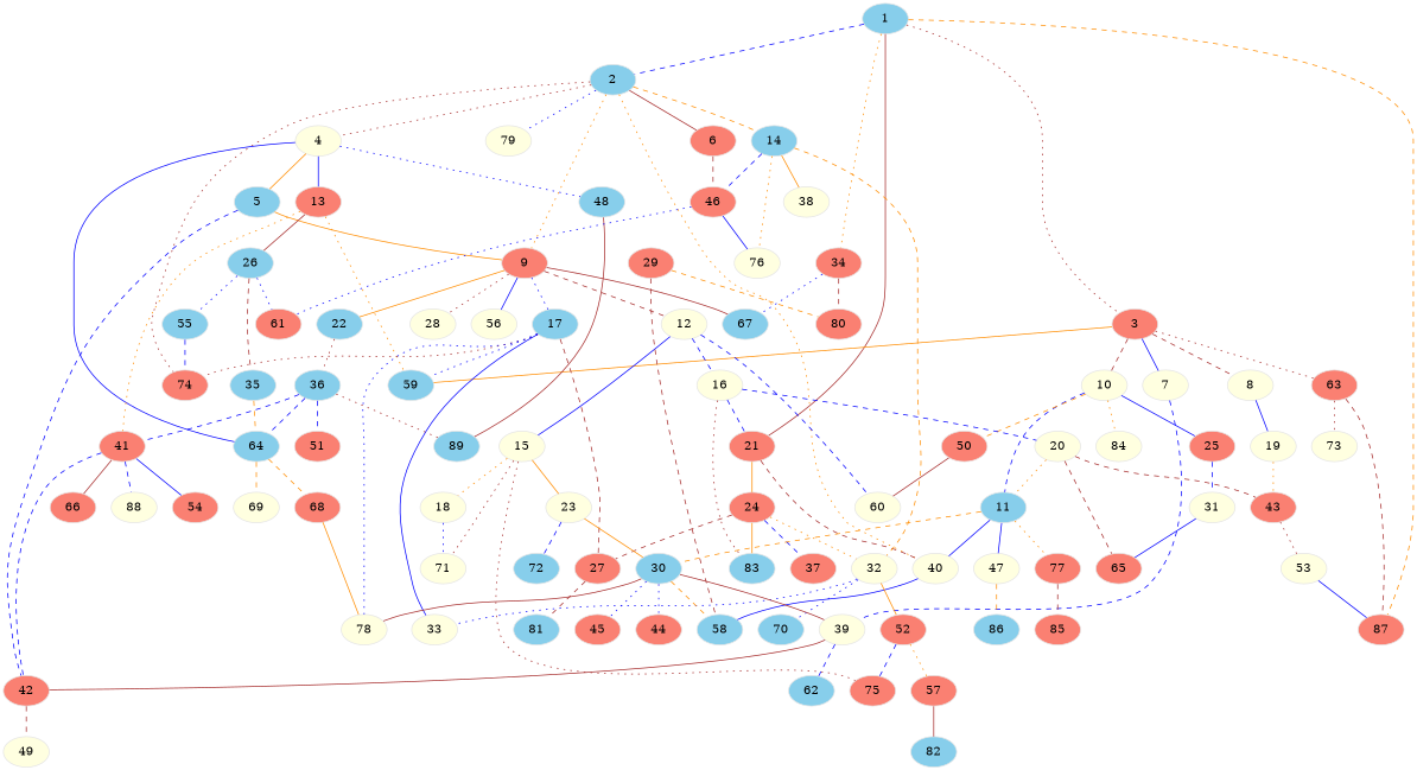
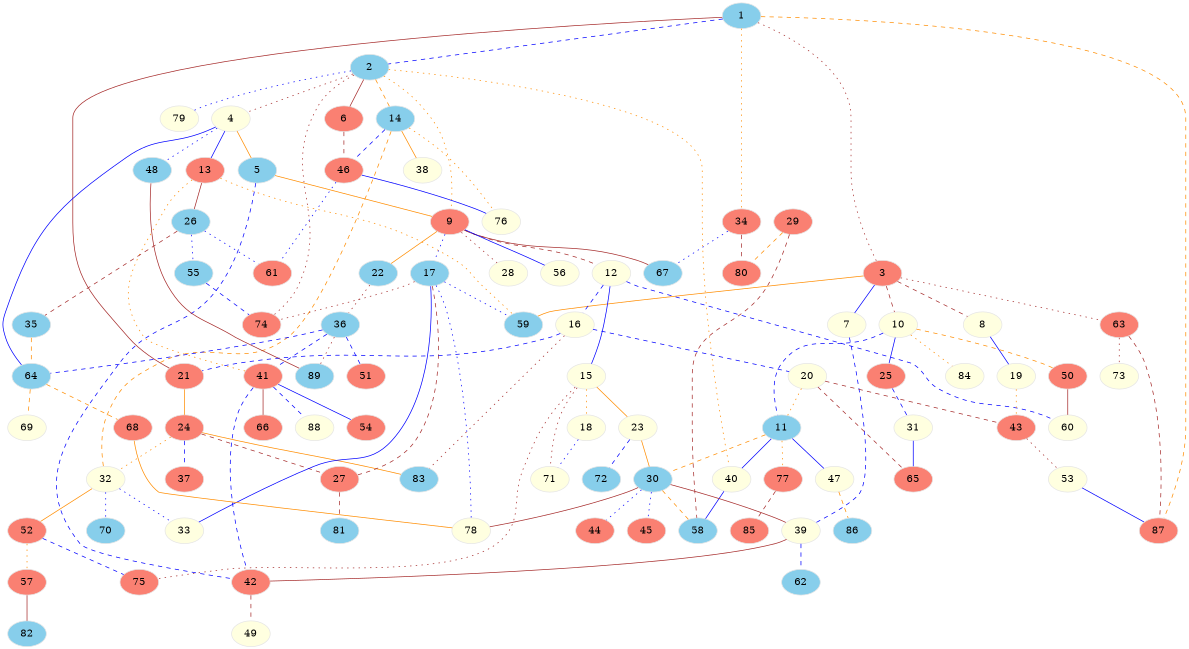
  graph {
    fontname="DejaVu Serif"
    node [color=gray90 fillcolor=salmon fontname="DejaVu Serif" style=filled]
    edge [color=blue fontname="DejaVu Serif" style=dashed]
    1 [fillcolor=skyblue]
    2 [fillcolor=skyblue]
    3
    21
    34
    87
    4 [fillcolor=lightyellow]
    6
    9
    14 [fillcolor=skyblue]
    40 [fillcolor=lightyellow]
    74
    79 [fillcolor=lightyellow]
    7 [fillcolor=lightyellow]
    8 [fillcolor=lightyellow]
    10 [fillcolor=lightyellow]
    59 [fillcolor=skyblue]
    63
    24
    67 [fillcolor=skyblue]
    80
    5 [fillcolor=skyblue]
    13
    48 [fillcolor=skyblue]
    64 [fillcolor=skyblue]
    46
    12 [fillcolor=lightyellow]
    17 [fillcolor=skyblue]
    22 [fillcolor=skyblue]
    28 [fillcolor=lightyellow]
    56 [fillcolor=lightyellow]
    32 [fillcolor=lightyellow]
    38 [fillcolor=lightyellow]
    76 [fillcolor=lightyellow]
    58 [fillcolor=skyblue]
    39 [fillcolor=lightyellow]
    19 [fillcolor=lightyellow]
    11 [fillcolor=skyblue]
    25
    50
    84 [fillcolor=lightyellow]
    73 [fillcolor=lightyellow]
    42
    26 [fillcolor=skyblue]
    41
    89 [fillcolor=skyblue]
    68
    69 [fillcolor=lightyellow]
    49 [fillcolor=lightyellow]
    61
    62 [fillcolor=skyblue]
    43
    15 [fillcolor=lightyellow]
    16 [fillcolor=lightyellow]
    60 [fillcolor=lightyellow]
    27
    33 [fillcolor=lightyellow]
    78 [fillcolor=lightyellow]
    36 [fillcolor=skyblue]
    30 [fillcolor=skyblue]
    47 [fillcolor=lightyellow]
    77
    31 [fillcolor=lightyellow]
    44
    45
    86 [fillcolor=skyblue]
    85
    18 [fillcolor=lightyellow]
    23 [fillcolor=lightyellow]
    71 [fillcolor=lightyellow]
    75
    20 [fillcolor=lightyellow]
    83 [fillcolor=skyblue]
    35 [fillcolor=skyblue]
    55 [fillcolor=skyblue]
    54
    66
    88 [fillcolor=lightyellow]
    52
    70 [fillcolor=skyblue]
    72 [fillcolor=skyblue]
    65
    81 [fillcolor=skyblue]
    53 [fillcolor=lightyellow]
    29
    37
    51
    57
    82 [fillcolor=skyblue]
    1 -- 2
    1 -- 3 [color=brown style=dotted]
    1 -- 21 [color=brown style=solid]
    1 -- 34 [color=darkorange style=dotted]
    1 -- 87 [color=darkorange]
    2 -- 4 [color=brown style=dotted]
    2 -- 6 [color=brown style=solid]
    2 -- 9 [color=darkorange style=dotted]
    2 -- 14 [color=darkorange]
    2 -- 40 [color=darkorange style=dotted]
    2 -- 74 [color=brown style=dotted]
    2 -- 79 [style=dotted]
    3 -- 7 [style=solid]
    3 -- 8 [color=brown]
    3 -- 10 [color=brown]
    3 -- 59 [color=darkorange style=solid]
    3 -- 63 [color=brown style=dotted]
-   21 -- 40 [color=brown]
    21 -- 24 [color=darkorange style=solid]
    34 -- 67 [style=dotted]
    34 -- 80 [color=brown]
    4 -- 5 [color=darkorange style=solid]
    4 -- 13 [style=solid]
    4 -- 48 [style=dotted]
    4 -- 64 [style=solid]
    6 -- 46 [color=brown]
    9 -- 67 [color=brown style=solid]
    9 -- 12 [color=brown]
    9 -- 17 [style=dotted]
    9 -- 22 [color=darkorange style=solid]
    9 -- 28 [color=brown style=dotted]
    9 -- 56 [style=solid]
    14 -- 46
    14 -- 32 [color=darkorange]
    14 -- 38 [color=darkorange style=solid]
    14 -- 76 [color=darkorange style=dotted]
    40 -- 58 [style=solid]
    7 -- 39
    8 -- 19 [style=solid]
    10 -- 11
    10 -- 25 [style=solid]
    10 -- 50 [color=darkorange]
    10 -- 84 [color=darkorange style=dotted]
    63 -- 87 [color=brown]
    63 -- 73 [color=brown style=dotted]
    24 -- 32 [color=darkorange style=dotted]
    24 -- 27 [color=brown]
    24 -- 83 [color=darkorange style=solid]
    24 -- 37
    5 -- 9 [color=darkorange style=solid]
    5 -- 42
    13 -- 59 [color=darkorange style=dotted]
    13 -- 26 [color=brown style=solid]
    13 -- 41 [color=darkorange style=dotted]
    48 -- 89 [color=brown style=solid]
    64 -- 68 [color=darkorange]
    64 -- 69 [color=darkorange]
    46 -- 76 [style=solid]
    46 -- 61 [style=dotted]
    12 -- 15 [style=solid]
    12 -- 16
    12 -- 60
    17 -- 74 [color=brown style=dotted]
    17 -- 59 [style=dotted]
    17 -- 27 [color=brown]
    17 -- 33 [style=solid]
    17 -- 78 [style=dotted]
    22 -- 36 [color=brown style=dotted]
    32 -- 33 [style=dotted]
    32 -- 52 [color=darkorange style=solid]
    32 -- 70 [style=dotted]
    39 -- 42 [color=brown style=solid]
    39 -- 62
    19 -- 43 [color=darkorange style=dotted]
    11 -- 40 [style=solid]
    11 -- 30 [color=darkorange]
    11 -- 47 [style=solid]
    11 -- 77 [color=darkorange style=dotted]
    25 -- 31
    50 -- 60 [color=brown style=solid]
    42 -- 49 [color=brown]
    26 -- 61 [style=dotted]
    26 -- 35 [color=brown]
    26 -- 55 [style=dotted]
    41 -- 42
    41 -- 54 [style=solid]
    41 -- 66 [color=brown style=solid]
    41 -- 88
    68 -- 78 [color=darkorange style=solid]
    43 -- 53 [color=brown style=dotted]
    15 -- 18 [color=darkorange style=dotted]
    15 -- 23 [color=darkorange style=solid]
    15 -- 71 [color=brown style=dotted]
    15 -- 75 [color=brown style=dotted]
    16 -- 21
    16 -- 20
    16 -- 83 [color=brown style=dotted]
    27 -- 81 [color=brown]
    36 -- 64
    36 -- 41
    36 -- 89 [color=brown style=dotted]
    36 -- 51
    30 -- 58 [color=darkorange]
    30 -- 39 [color=brown style=solid]
    30 -- 78 [color=brown style=solid]
    30 -- 44 [style=dotted]
    30 -- 45 [style=dotted]
    47 -- 86 [color=darkorange]
    77 -- 85 [color=brown]
    31 -- 65 [style=solid]
    18 -- 71 [style=dotted]
    23 -- 30 [color=darkorange style=solid]
    23 -- 72
    20 -- 11 [color=darkorange style=dotted]
    20 -- 43 [color=brown]
    20 -- 65 [color=brown]
    35 -- 64 [color=darkorange]
    55 -- 74
    52 -- 75
    52 -- 57 [color=darkorange style=dotted]
    53 -- 87 [style=solid]
    29 -- 80 [color=darkorange]
    29 -- 58 [color=brown]
    57 -- 82 [color=brown style=solid]
  }
